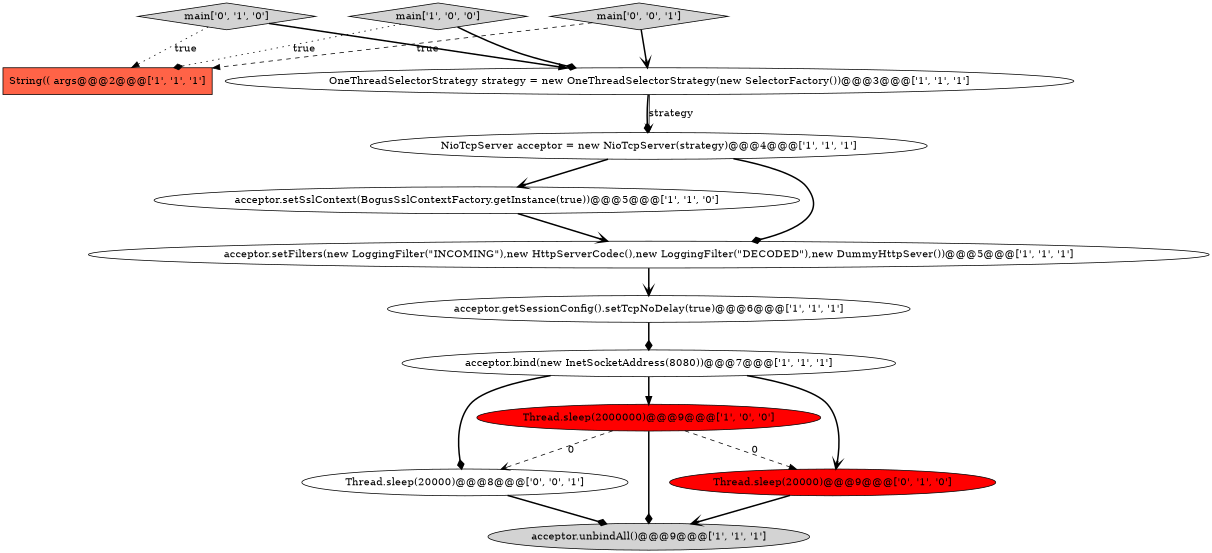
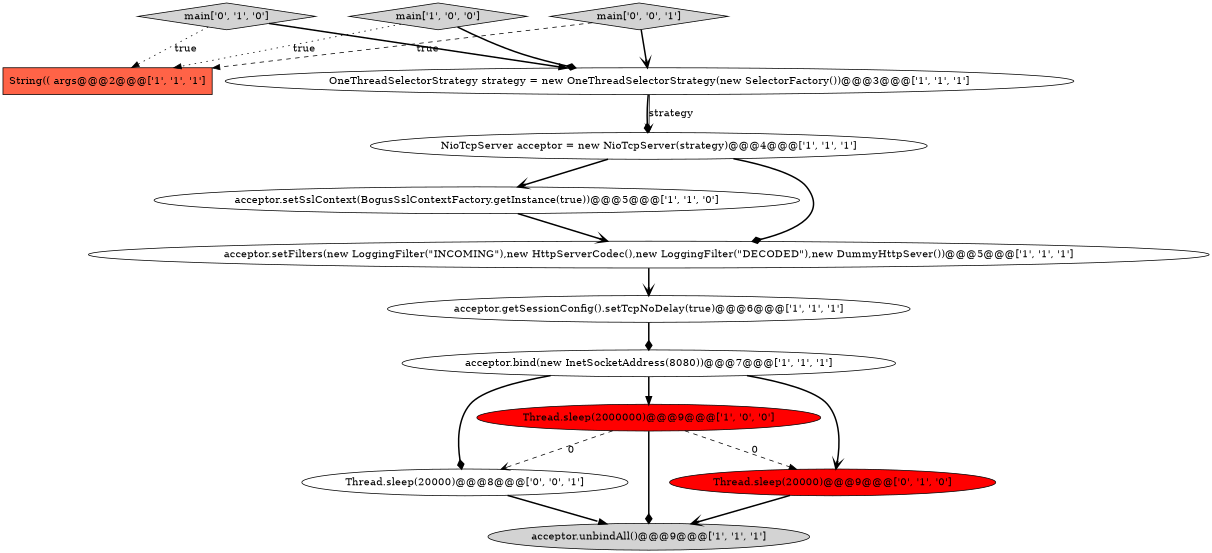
  digraph {
    fontname="DejaVu Serif"
    node [fillcolor=white fontname="DejaVu Serif" shape=ellipse style=filled]
    edge [arrowhead=vee fontname="DejaVu Serif" style=bold]
    n1 [label="acceptor.setSslContext(BogusSslContextFactory.getInstance(true))@@@5@@@['1', '1', '0']"]
    n2 [label="acceptor.setFilters(new LoggingFilter(\"INCOMING\"),new HttpServerCodec(),new LoggingFilter(\"DECODED\"),new DummyHttpSever())@@@5@@@['1', '1', '1']"]
    n3 [label="acceptor.getSessionConfig().setTcpNoDelay(true)@@@6@@@['1', '1', '1']"]
    n4 [label="Thread.sleep(20000)@@@8@@@['0', '0', '1']"]
    n5 [fillcolor=lightgray label="acceptor.unbindAll()@@@9@@@['1', '1', '1']"]
    n6 [fillcolor=lightgray label="main['0', '1', '0']" shape=diamond]
    n7 [fillcolor=tomato label="String(( args@@@2@@@['1', '1', '1']" shape=box]
    n8 [label="OneThreadSelectorStrategy strategy = new OneThreadSelectorStrategy(new SelectorFactory())@@@3@@@['1', '1', '1']"]
    n9 [label="NioTcpServer acceptor = new NioTcpServer(strategy)@@@4@@@['1', '1', '1']"]
    n10 [label="acceptor.bind(new InetSocketAddress(8080))@@@7@@@['1', '1', '1']"]
    n11 [fillcolor=red label="Thread.sleep(20000)@@@9@@@['0', '1', '0']"]
    n12 [fillcolor=red label="Thread.sleep(2000000)@@@9@@@['1', '0', '0']"]
    n13 [fillcolor=lightgray label="main['0', '0', '1']" shape=diamond]
    n14 [fillcolor=lightgray label="main['1', '0', '0']" shape=diamond]
    n1 -> n2
    n2 -> n3
    n3 -> n10 [arrowhead=diamond]
-   n4 -> n5 [arrowhead=diamond]
+   n4 -> n5 [arrowhead=normal]
    n6 -> n7 [arrowhead=normal label=true style=dotted]
    n6 -> n8 [arrowhead=normal]
    n8 -> n9 [arrowhead=diamond]
    n8 -> n9 [label=strategy style=solid]
    n9 -> n1
    n9 -> n2 [arrowhead=diamond]
    n10 -> n4 [arrowhead=diamond]
    n10 -> n11
    n10 -> n12 [arrowhead=normal]
    n11 -> n5
    n12 -> n4 [label=0 style=dashed]
    n12 -> n5 [arrowhead=diamond]
    n12 -> n11 [arrowhead=normal label=0 style=dashed]
    n13 -> n7 [arrowhead=normal label=true style=dashed]
    n13 -> n8
-   n14 -> n7 [arrowhead=diamond label=true style=dotted]
+   n14 -> n7 [arrowhead=normal label=true style=dotted]
    n14 -> n8 [arrowhead=diamond]
  }
